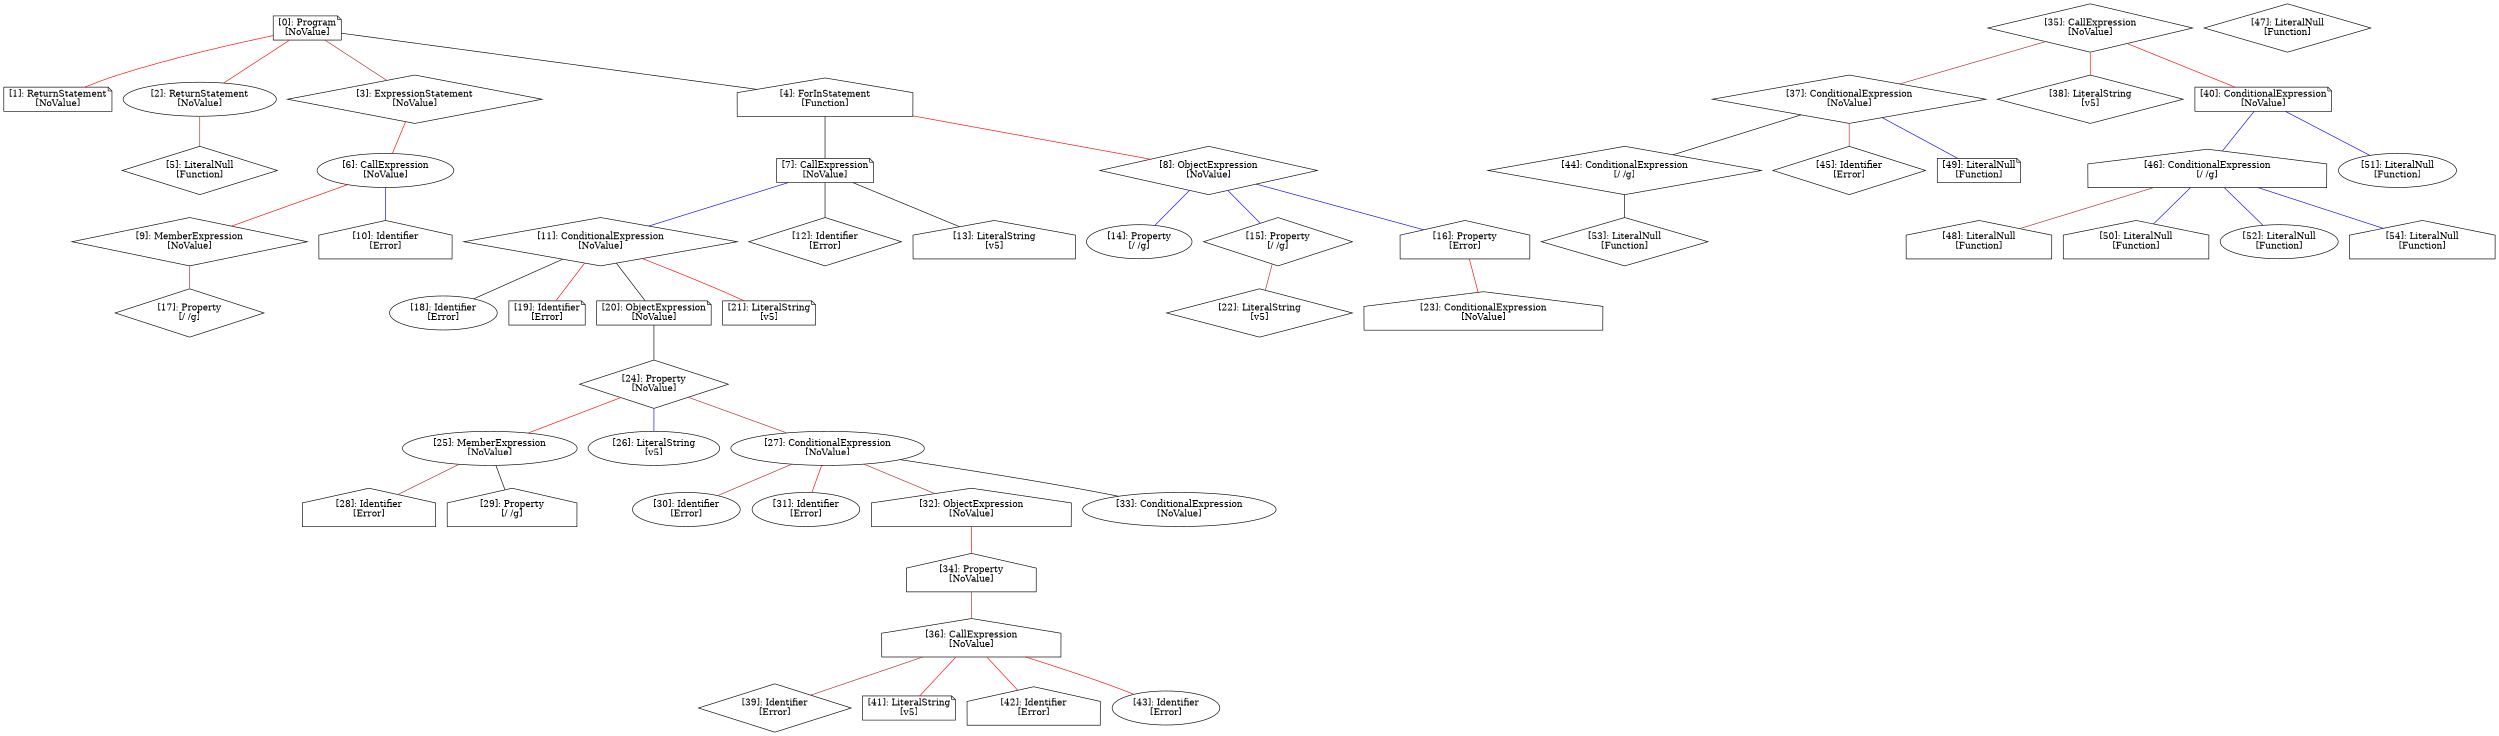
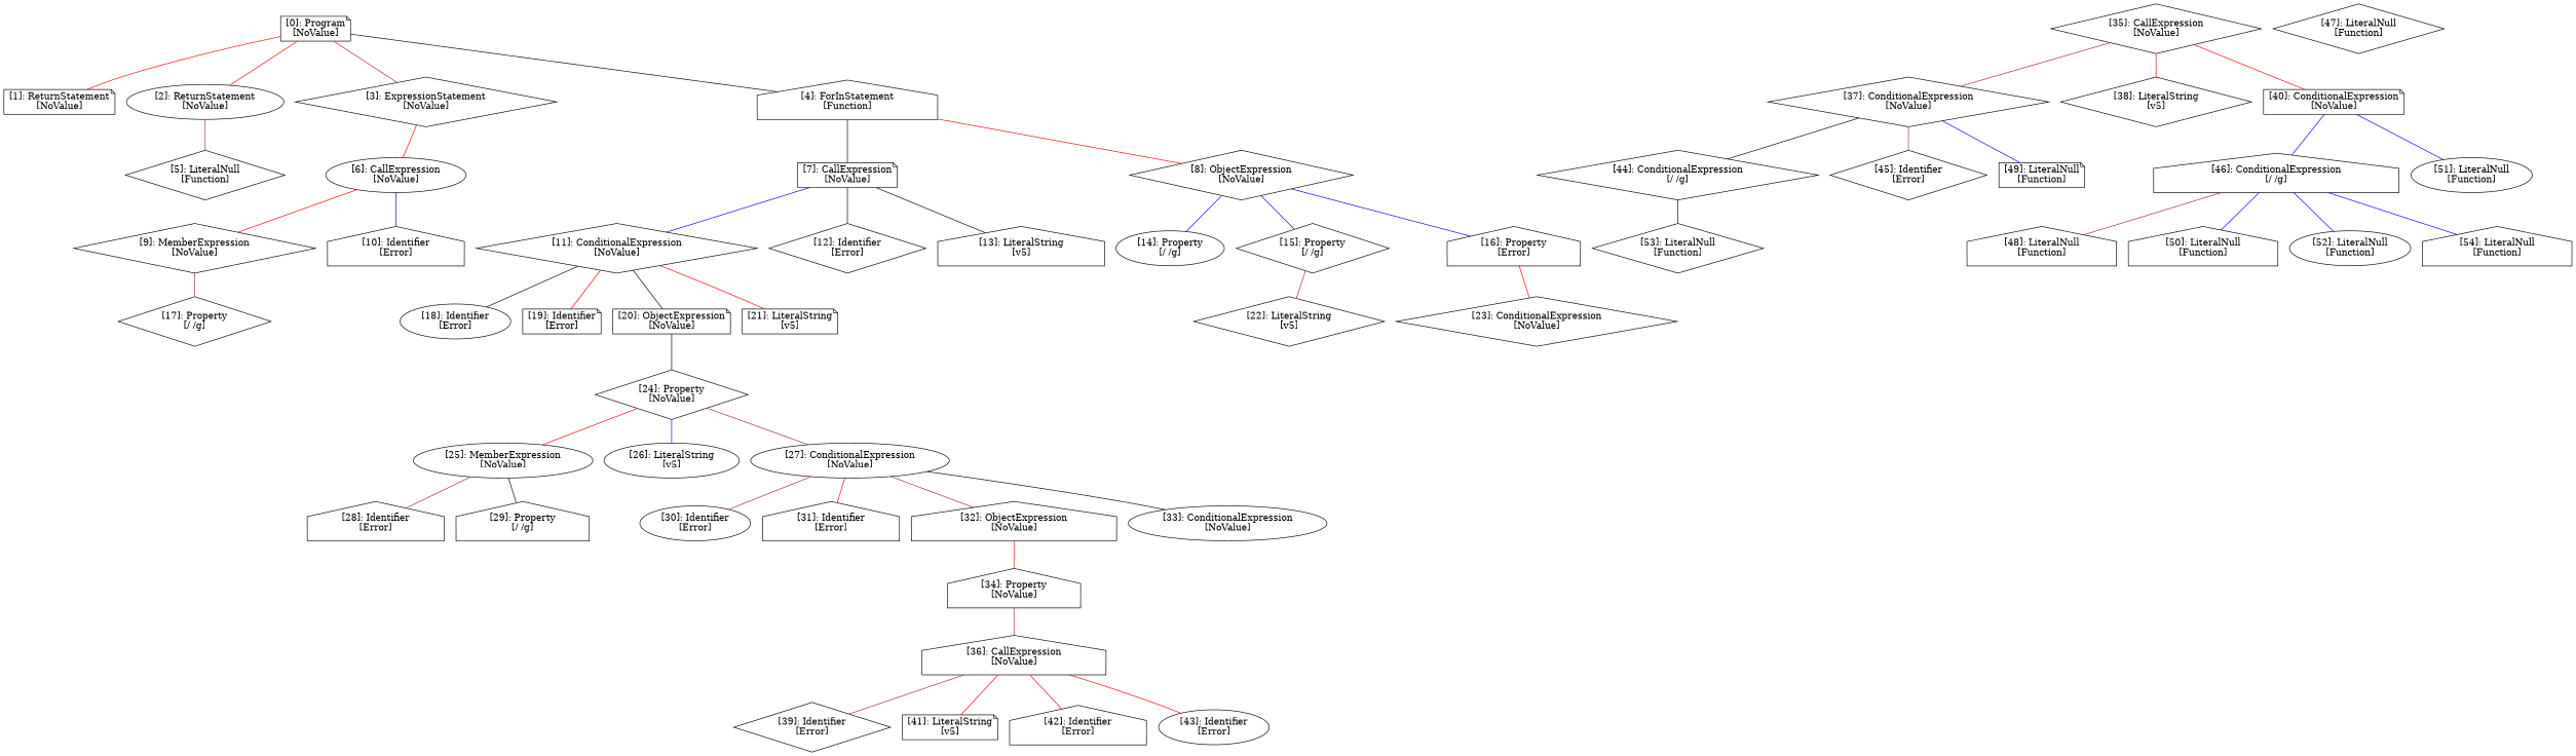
  graph {
    node [shape=diamond]
    edge [color=red]
    n1 [label="[0]: Program\n[NoValue]" shape=note]
    n2 [label="[1]: ReturnStatement\n[NoValue]" shape=note]
    n3 [label="[2]: ReturnStatement\n[NoValue]" shape=ellipse]
    n4 [label="[3]: ExpressionStatement\n[NoValue]"]
    n5 [label="[4]: ForInStatement\n[Function]" shape=house]
    n6 [label="[5]: LiteralNull\n[Function]"]
    n7 [label="[6]: CallExpression\n[NoValue]" shape=ellipse]
    n8 [label="[7]: CallExpression\n[NoValue]" shape=note]
    n9 [label="[8]: ObjectExpression\n[NoValue]"]
    n10 [label="[9]: MemberExpression\n[NoValue]"]
    n11 [label="[10]: Identifier\n[Error]" shape=house]
    n12 [label="[11]: ConditionalExpression\n[NoValue]"]
    n13 [label="[12]: Identifier\n[Error]"]
    n14 [label="[13]: LiteralString\n[v5]" shape=house]
    n15 [label="[14]: Property\n[/ /g]" shape=ellipse]
    n16 [label="[15]: Property\n[/ /g]"]
    n17 [label="[16]: Property\n[Error]" shape=house]
    n18 [label="[17]: Property\n[/ /g]"]
    n19 [label="[18]: Identifier\n[Error]" shape=ellipse]
    n20 [label="[19]: Identifier\n[Error]" shape=note]
    n21 [label="[20]: ObjectExpression\n[NoValue]" shape=note]
    n22 [label="[21]: LiteralString\n[v5]" shape=note]
    n23 [label="[22]: LiteralString\n[v5]"]
-   n24 [label="[23]: ConditionalExpression\n[NoValue]" shape=house]
+   n24 [label="[23]: ConditionalExpression\n[NoValue]"]
    n25 [label="[24]: Property\n[NoValue]"]
    n26 [label="[25]: MemberExpression\n[NoValue]" shape=ellipse]
    n27 [label="[26]: LiteralString\n[v5]" shape=ellipse]
    n28 [label="[27]: ConditionalExpression\n[NoValue]" shape=ellipse]
    n29 [label="[28]: Identifier\n[Error]" shape=house]
    n30 [label="[29]: Property\n[/ /g]" shape=house]
    n31 [label="[30]: Identifier\n[Error]" shape=ellipse]
-   n32 [label="[31]: Identifier\n[Error]" shape=ellipse]
+   n32 [label="[31]: Identifier\n[Error]" shape=house]
    n33 [label="[32]: ObjectExpression\n[NoValue]" shape=house]
    n34 [label="[33]: ConditionalExpression\n[NoValue]" shape=ellipse]
    n35 [label="[34]: Property\n[NoValue]" shape=house]
    n36 [label="[36]: CallExpression\n[NoValue]" shape=house]
    n37 [label="[35]: CallExpression\n[NoValue]"]
    n38 [label="[37]: ConditionalExpression\n[NoValue]"]
    n39 [label="[38]: LiteralString\n[v5]"]
    n40 [label="[40]: ConditionalExpression\n[NoValue]" shape=note]
    n41 [label="[39]: Identifier\n[Error]"]
    n42 [label="[41]: LiteralString\n[v5]" shape=note]
    n43 [label="[42]: Identifier\n[Error]" shape=house]
    n44 [label="[43]: Identifier\n[Error]" shape=ellipse]
    n45 [label="[44]: ConditionalExpression\n[/ /g]"]
    n46 [label="[45]: Identifier\n[Error]"]
    n47 [label="[49]: LiteralNull\n[Function]" shape=note]
    n48 [label="[46]: ConditionalExpression\n[/ /g]" shape=house]
    n49 [label="[51]: LiteralNull\n[Function]" shape=ellipse]
    n50 [label="[53]: LiteralNull\n[Function]"]
    n51 [label="[48]: LiteralNull\n[Function]" shape=house]
    n52 [label="[50]: LiteralNull\n[Function]" shape=house]
    n53 [label="[52]: LiteralNull\n[Function]" shape=ellipse]
    n54 [label="[54]: LiteralNull\n[Function]" shape=house]
    n55 [label="[47]: LiteralNull\n[Function]"]
    n1 -- n2
    n1 -- n3
    n1 -- n4 [color=brown]
    n1 -- n5 [color=black]
    n3 -- n6 [color=brown]
    n4 -- n7
    n5 -- n8 [color=black]
    n5 -- n9
    n7 -- n10
    n7 -- n11 [color=blue]
    n8 -- n12 [color=blue]
    n8 -- n13 [color=black]
    n8 -- n14 [color=black]
    n9 -- n15 [color=blue]
    n9 -- n16 [color=blue]
    n9 -- n17 [color=blue]
    n10 -- n18 [color=brown]
    n12 -- n19 [color=black]
    n12 -- n20
    n12 -- n21 [color=black]
    n12 -- n22
    n16 -- n23 [color=brown]
    n17 -- n24
    n21 -- n25 [color=black]
    n25 -- n26
    n25 -- n27 [color=blue]
    n25 -- n28 [color=brown]
    n26 -- n29 [color=brown]
    n26 -- n30 [color=black]
    n28 -- n31 [color=brown]
    n28 -- n32
    n28 -- n33 [color=brown]
    n28 -- n34 [color=black]
    n33 -- n35
    n35 -- n36 [color=brown]
    n36 -- n41 [color=brown]
    n36 -- n42
    n36 -- n43
    n36 -- n44
    n37 -- n38 [color=brown]
    n37 -- n39
    n37 -- n40
    n38 -- n45 [color=black]
    n38 -- n46 [color=brown]
    n38 -- n47 [color=blue]
    n40 -- n48 [color=blue]
    n40 -- n49 [color=blue]
    n45 -- n50 [color=black]
    n48 -- n51 [color=brown]
    n48 -- n52 [color=blue]
    n48 -- n53 [color=blue]
    n48 -- n54 [color=blue]
  }
